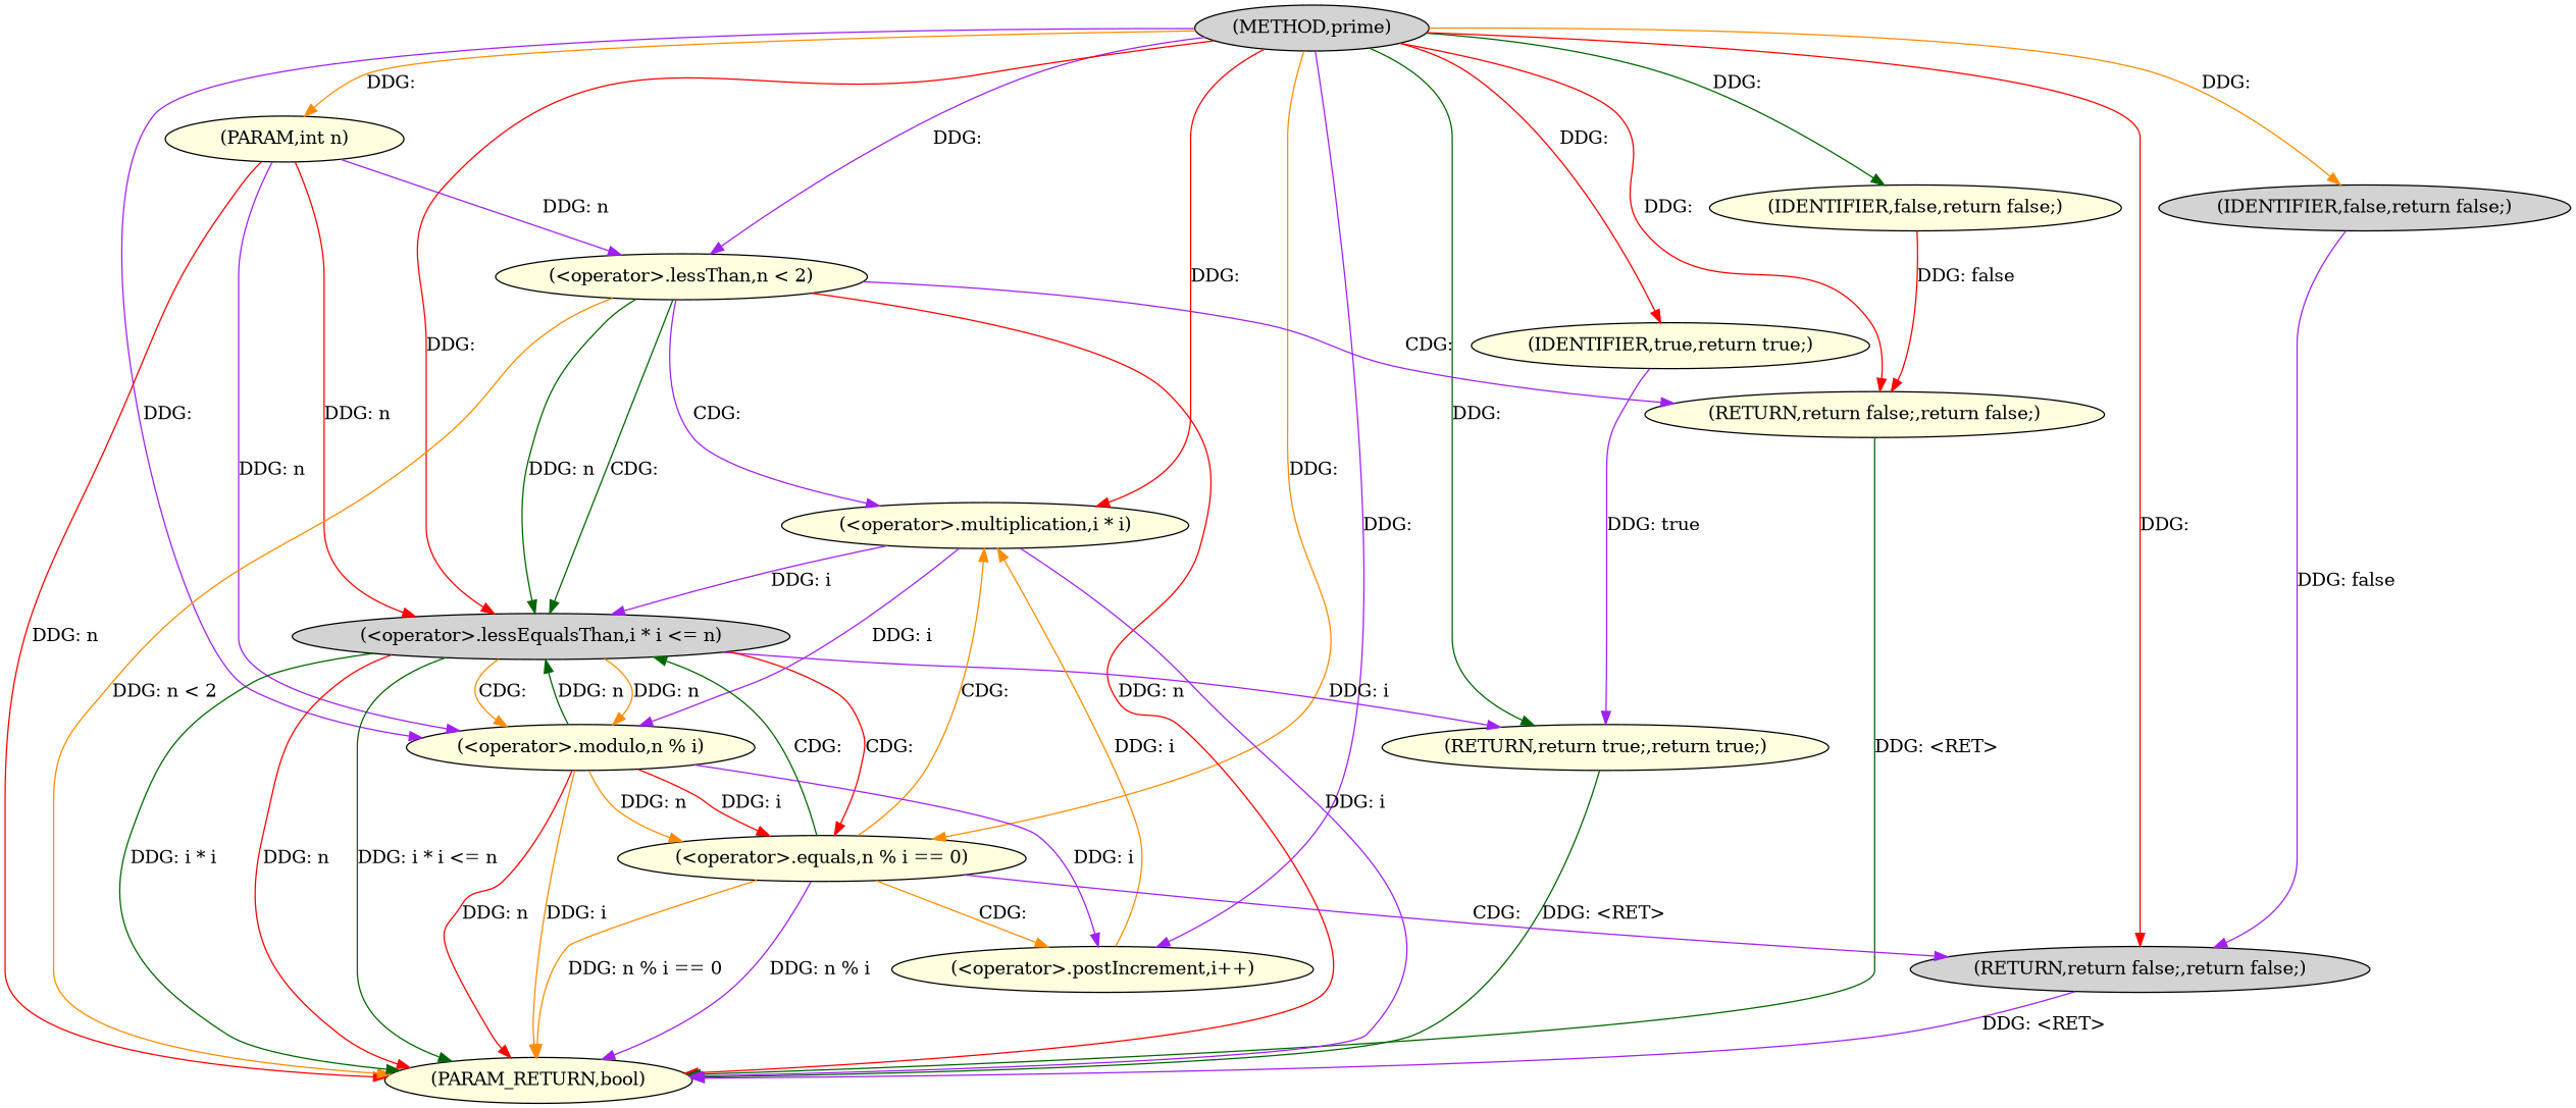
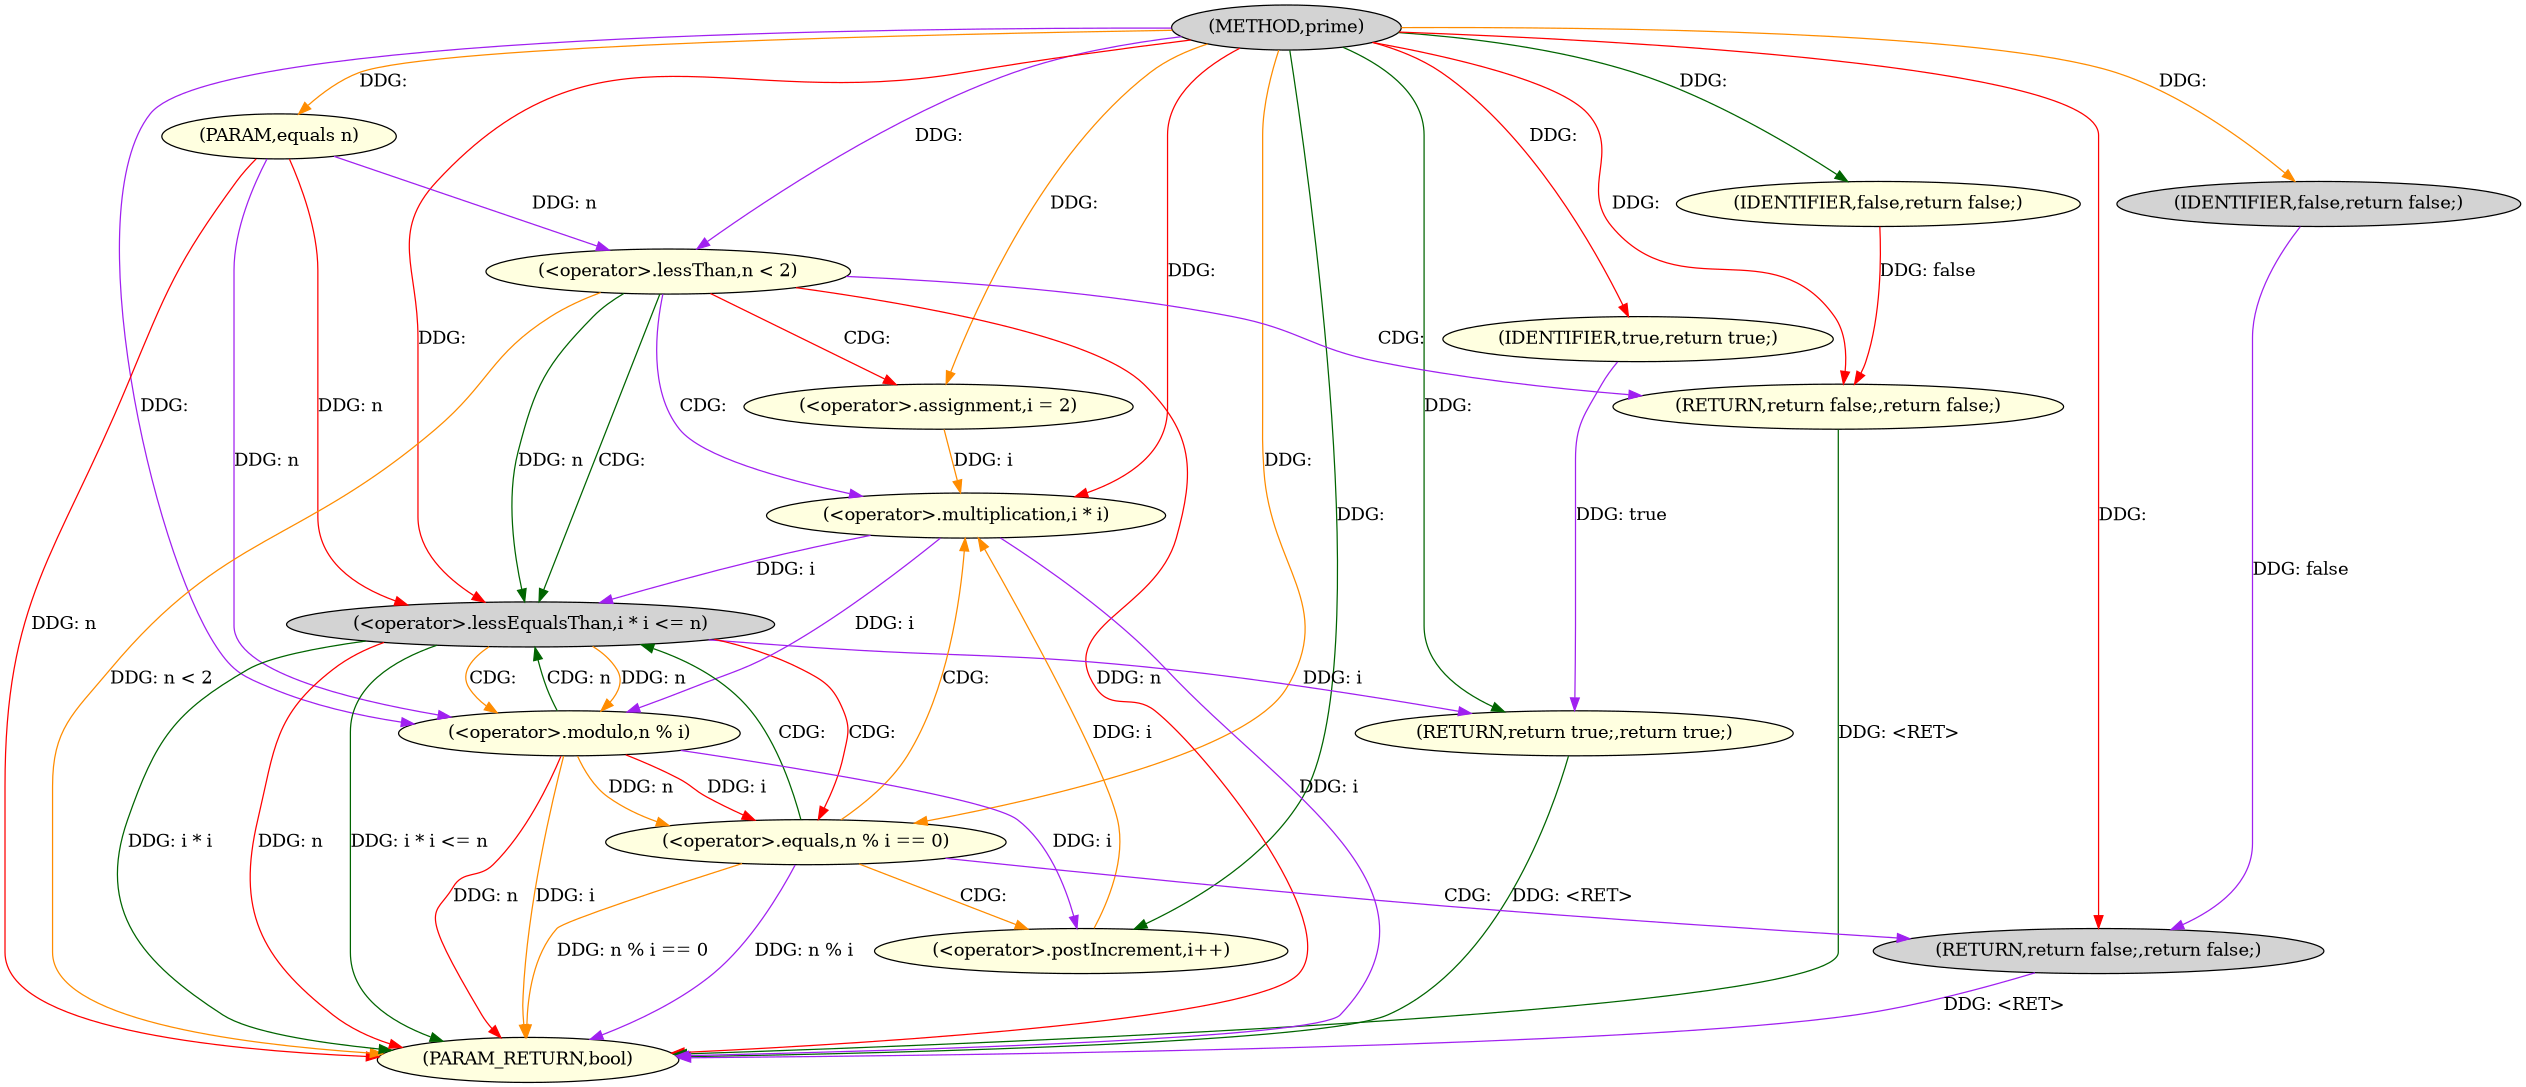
  digraph {
    node [fillcolor=lightyellow style=filled]
    edge [color=purple]
    n1 [fillcolor=lightgrey label="(METHOD,prime)"]
-   n2 [label="(PARAM,int n)"]
+   n2 [label="(PARAM,equals n)"]
    n3 [label="(RETURN,return true;,return true;)"]
    n4 [label="(<operator>.lessThan,n < 2)"]
    n5 [label="(RETURN,return false;,return false;)"]
+   n6 [label="(<operator>.assignment,i = 2)"]
    n7 [fillcolor=lightgrey label="(<operator>.lessEqualsThan,i * i <= n)"]
    n8 [label="(<operator>.postIncrement,i++)"]
    n9 [label="(IDENTIFIER,true,return true;)"]
    n10 [label="(IDENTIFIER,false,return false;)"]
    n11 [label="(<operator>.multiplication,i * i)"]
    n12 [label="(<operator>.equals,n % i == 0)"]
    n13 [fillcolor=lightgrey label="(RETURN,return false;,return false;)"]
    n14 [fillcolor=lightgrey label="(IDENTIFIER,false,return false;)"]
    n15 [label="(<operator>.modulo,n % i)"]
    n16 [label="(PARAM_RETURN,bool)"]
    n1 -> n2 [color=darkorange label="DDG: "]
    n1 -> n3 [color=darkgreen label="DDG: "]
    n1 -> n4 [label="DDG: "]
    n1 -> n5 [color=red label="DDG: "]
+   n1 -> n6 [color=darkorange label="DDG: "]
    n1 -> n7 [color=red label="DDG: "]
-   n1 -> n8 [label="DDG: "]
+   n1 -> n8 [color=darkgreen label="DDG: "]
    n1 -> n9 [color=red label="DDG: "]
    n1 -> n10 [color=darkgreen label="DDG: "]
    n1 -> n11 [color=red label="DDG: "]
    n1 -> n12 [color=darkorange label="DDG: "]
    n1 -> n13 [color=red label="DDG: "]
    n1 -> n14 [color=darkorange label="DDG: "]
    n1 -> n15 [label="DDG: "]
    n2 -> n4 [label="DDG: n"]
    n2 -> n7 [color=red label="DDG: n"]
    n2 -> n15 [label="DDG: n"]
    n2 -> n16 [color=red label="DDG: n"]
    n3 -> n16 [color=darkgreen label="DDG: <RET>"]
    n4 -> n5 [label="CDG: "]
+   n4 -> n6 [color=red label="CDG: "]
    n4 -> n7 [color=darkgreen label="DDG: n"]
    n4 -> n7 [color=darkgreen label="CDG: "]
    n4 -> n11 [label="CDG: "]
    n4 -> n16 [color=red label="DDG: n"]
    n4 -> n16 [color=darkorange label="DDG: n < 2"]
    n5 -> n16 [color=darkgreen label="DDG: <RET>"]
+   n6 -> n11 [color=darkorange label="DDG: i"]
    n7 -> n3 [label="DDG: i"]
    n7 -> n12 [color=red label="CDG: "]
    n7 -> n15 [color=darkorange label="DDG: n"]
    n7 -> n15 [color=darkorange label="CDG: "]
    n7 -> n16 [color=darkgreen label="DDG: i * i"]
    n7 -> n16 [color=red label="DDG: n"]
    n7 -> n16 [color=darkgreen label="DDG: i * i <= n"]
    n8 -> n11 [color=darkorange label="DDG: i"]
    n9 -> n3 [label="DDG: true"]
    n10 -> n5 [color=red label="DDG: false"]
    n11 -> n7 [label="DDG: i"]
    n11 -> n15 [label="DDG: i"]
    n11 -> n16 [label="DDG: i"]
    n12 -> n7 [color=darkgreen label="CDG: "]
    n12 -> n8 [color=darkorange label="CDG: "]
    n12 -> n11 [color=darkorange label="CDG: "]
    n12 -> n13 [label="CDG: "]
    n12 -> n16 [label="DDG: n % i"]
    n12 -> n16 [color=darkorange label="DDG: n % i == 0"]
    n13 -> n16 [label="DDG: <RET>"]
    n14 -> n13 [label="DDG: false"]
-   n15 -> n7 [color=darkgreen label="DDG: n"]
+   n15 -> n7 [color=darkgreen label="CDG: n"]
    n15 -> n8 [label="DDG: i"]
    n15 -> n12 [color=red label="DDG: i"]
    n15 -> n12 [color=darkorange label="DDG: n"]
    n15 -> n16 [color=red label="DDG: n"]
    n15 -> n16 [color=darkorange label="DDG: i"]
  }
